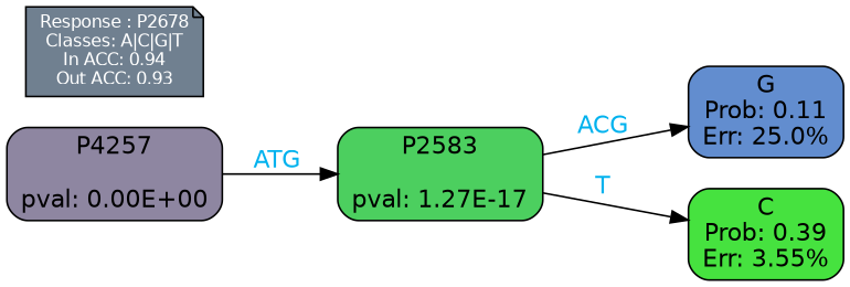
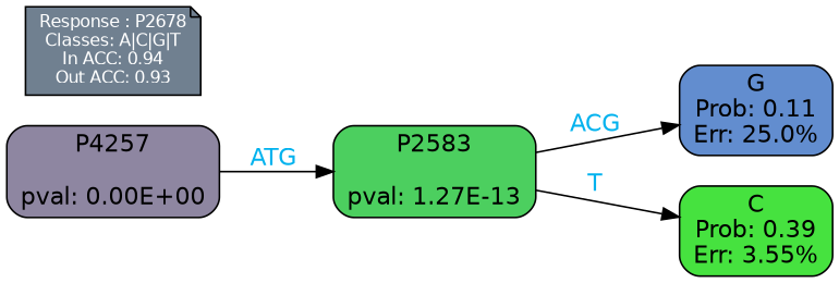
  digraph {
    rankdir=LR
    ranksep=equally
    splines=polylines
    node [color=black fontname=helvetica shape=box style="filled, rounded"]
    edge [fontcolor=deepskyblue2 fontname=helvetica]
    n1 [fillcolor="#628dcf" label="G\nProb: 0.11\nErr: 25.0%"]
    n2 [fillcolor="#46e23f" label="C\nProb: 0.39\nErr: 3.55%"]
    n3 [align=left fillcolor=slategray fontcolor=white fontsize=10 label="Response : P2678\nClasses: A|C|G|T\nIn ACC: 0.94\nOut ACC: 0.93\n" shape=note style=filled]
    n4 [fillcolor="#8e86a1" label="P4257\n\npval: 0.00E+00"]
-   n5 [fillcolor="#4ccf5f" label="P2583\n\npval: 1.27E-17"]
+   n5 [fillcolor="#4ccf5f" label="P2583\n\npval: 1.27E-13"]
    subgraph sub_1 {
      rank=same
      n1
      n2
    }
    subgraph sub_2 {
      rank=same
      n3
      n4
    }
    n4 -> n5 [label=ATG]
    n5 -> n1 [label=ACG]
    n5 -> n2 [label=T]
  }
